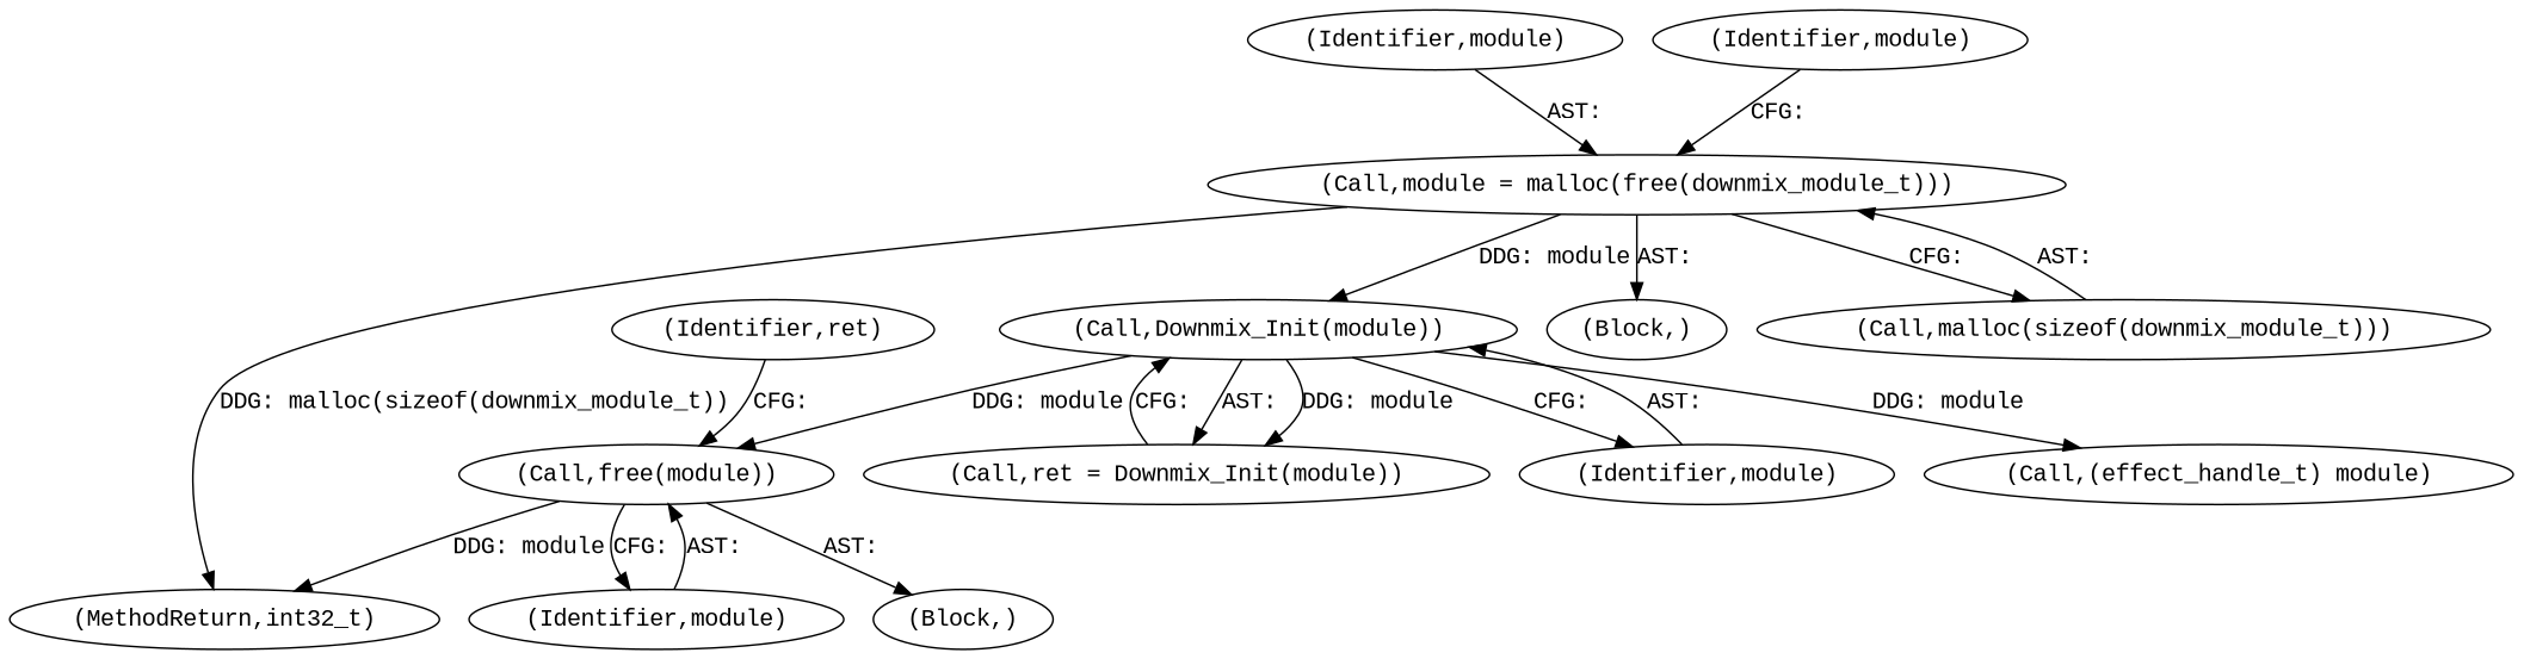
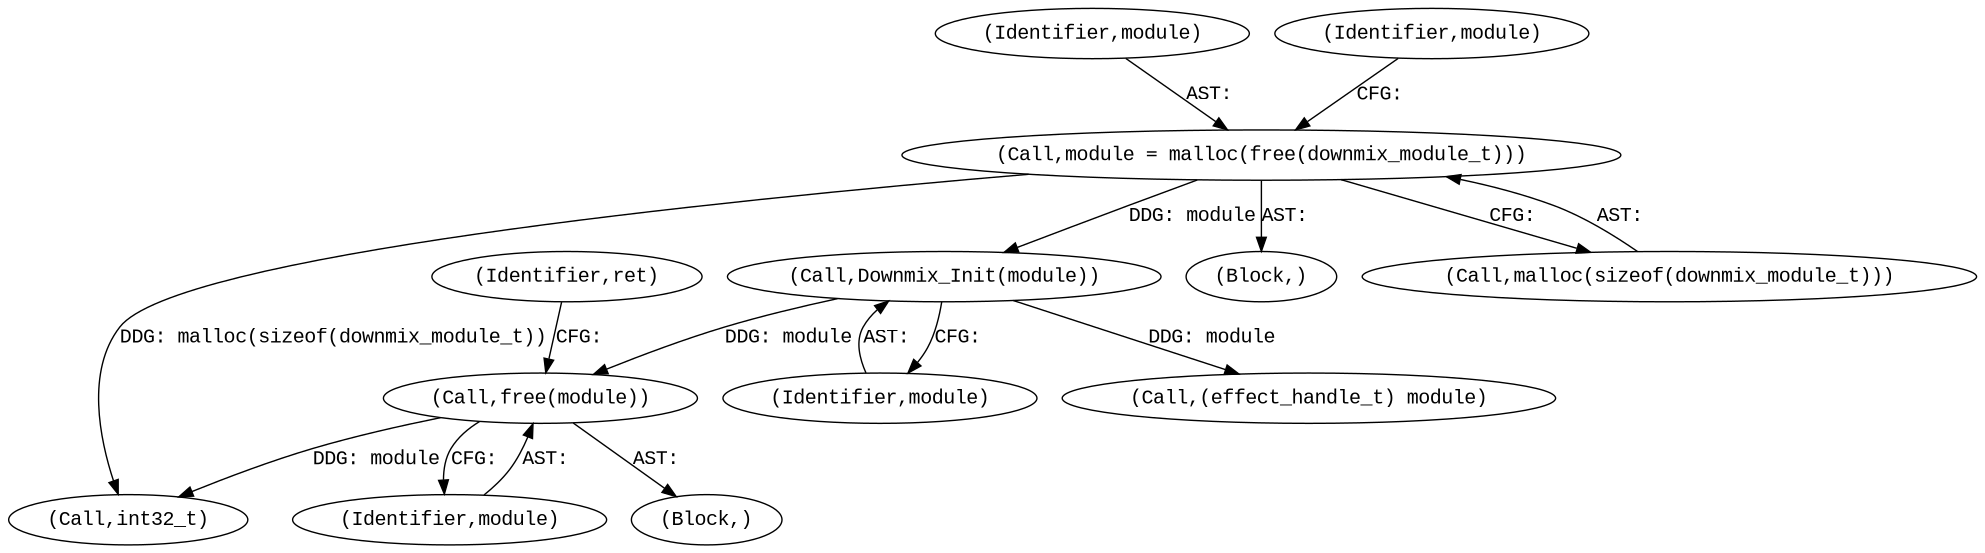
  digraph {
    fontname="Liberation Mono"
    node [fontname="Liberation Mono"]
    edge [fontname="Liberation Mono"]
    n1 [label="(Call,free(module))"]
    n2 [label="(Block,)"]
    n3 [label="(Identifier,module)"]
-   n4 [label="(MethodReturn,int32_t)"]
+   n4 [label="(Call,int32_t)"]
    n5 [label="(Call,Downmix_Init(module))"]
-   n6 [label="(Call,ret = Downmix_Init(module))"]
    n7 [label="(Identifier,module)"]
    n8 [label="(Call,(effect_handle_t) module)"]
    n9 [label="(Call,module = malloc(free(downmix_module_t)))"]
    n10 [label="(Block,)"]
    n11 [label="(Call,malloc(sizeof(downmix_module_t)))"]
    n12 [label="(Identifier,module)"]
    n13 [label="(Identifier,module)"]
    n14 [label="(Identifier,ret)"]
    n1 -> n2 [label="AST: "]
    n1 -> n3 [label="CFG: "]
    n1 -> n4 [label="DDG: module"]
    n3 -> n1 [label="AST: "]
    n5 -> n1 [label="DDG: module"]
-   n5 -> n6 [label="AST: "]
-   n5 -> n6 [label="DDG: module"]
    n5 -> n7 [label="CFG: "]
    n5 -> n8 [label="DDG: module"]
-   n6 -> n5 [label="CFG: "]
    n7 -> n5 [label="AST: "]
    n9 -> n4 [label="DDG: malloc(sizeof(downmix_module_t))"]
    n9 -> n5 [label="DDG: module"]
    n9 -> n10 [label="AST: "]
    n9 -> n11 [label="CFG: "]
    n11 -> n9 [label="AST: "]
    n12 -> n9 [label="AST: "]
    n13 -> n9 [label="CFG: "]
    n14 -> n1 [label="CFG: "]
  }
